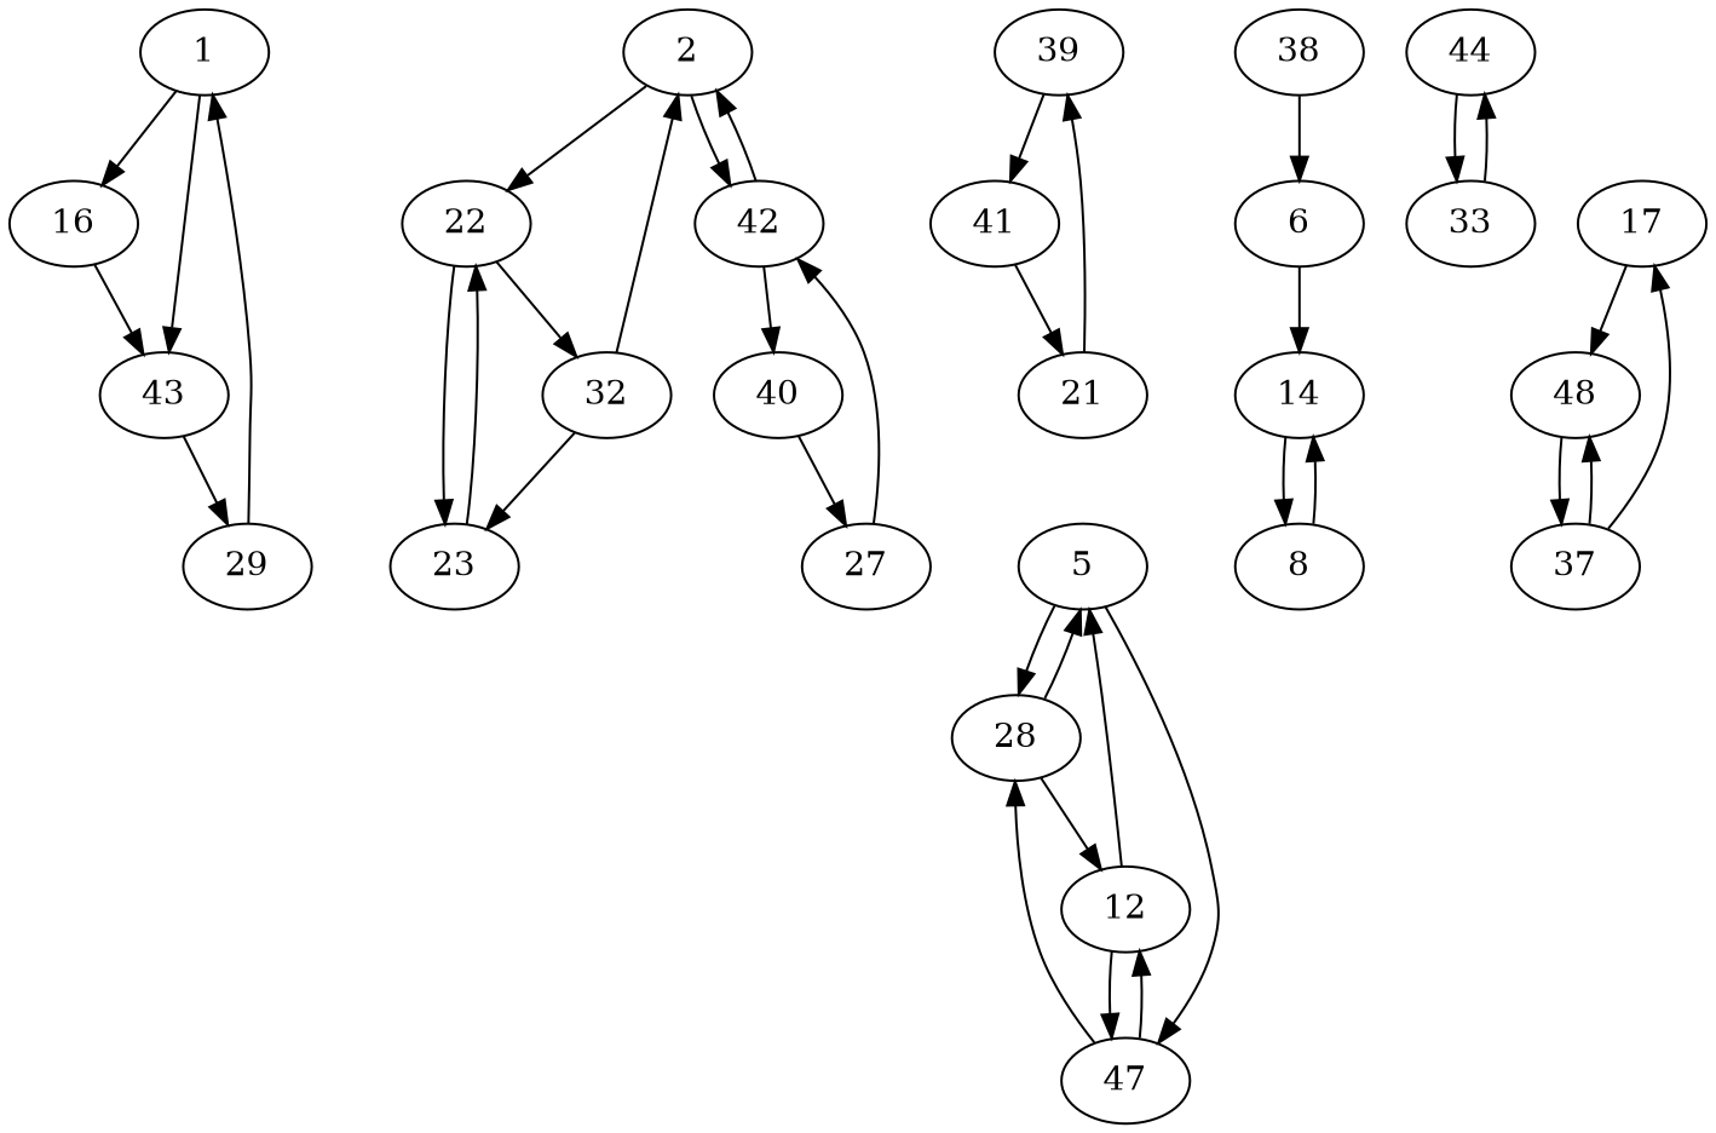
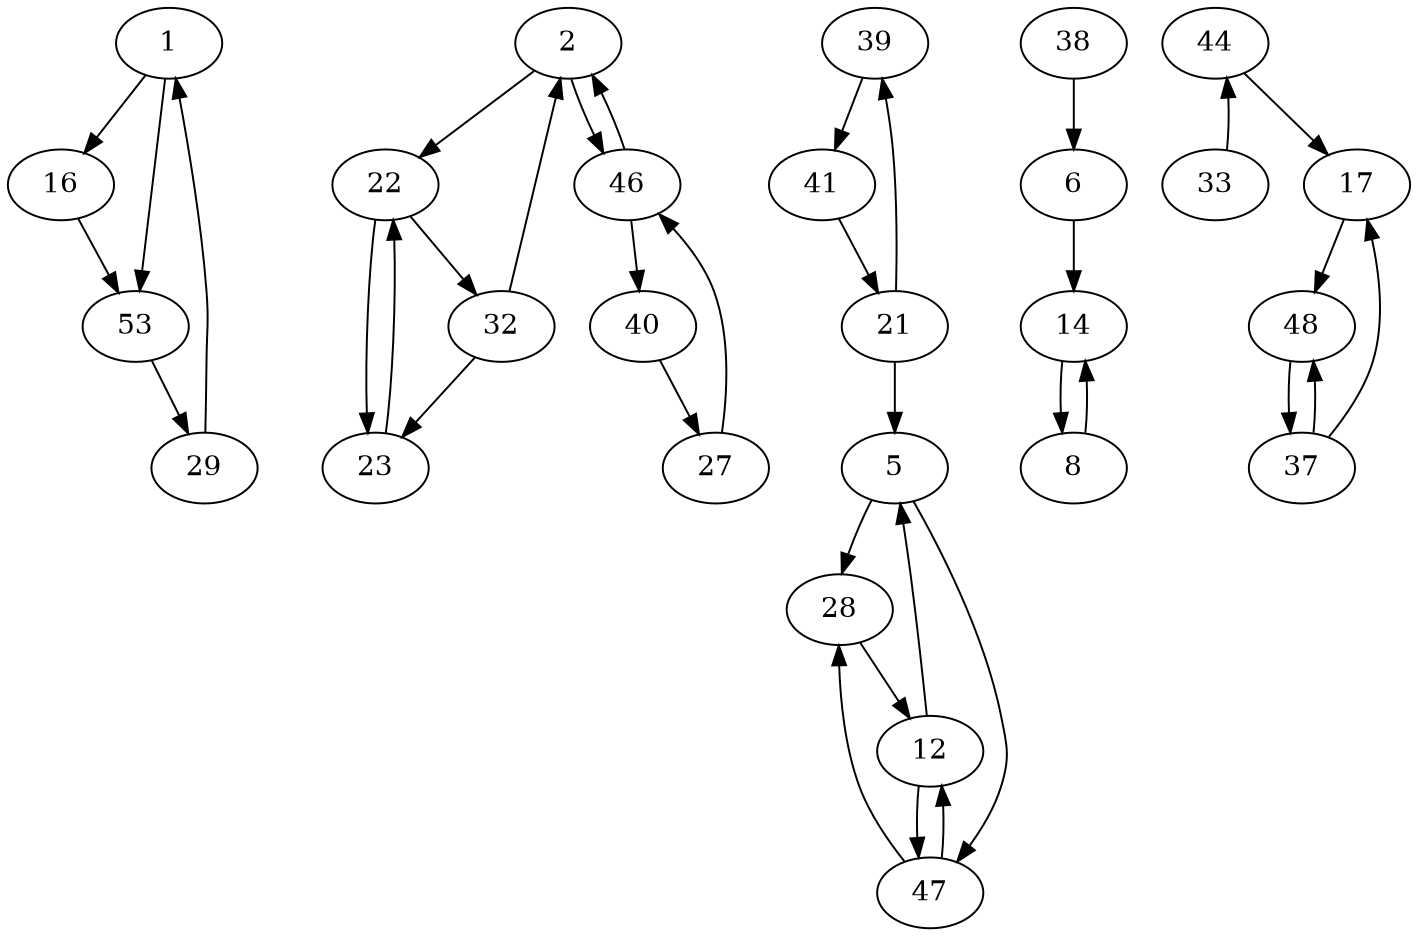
  digraph {
    1
    16
-   43
+   43 [label=53]
    29
    2
    22
-   42
+   42 [label=46]
    23
    32
    40
    27
    39
    41
    21
    5
    28
    47
    12
    6
    14
    38
    8
    17
    48
    37
    33
    44
    1 -> 16
    1 -> 43
    16 -> 43
    43 -> 29
    29 -> 1
    2 -> 22
    2 -> 42
    22 -> 23
    22 -> 32
    42 -> 2
    42 -> 40
    23 -> 22
    32 -> 2
    32 -> 23
    40 -> 27
    27 -> 42
    39 -> 41
    41 -> 21
    21 -> 39
    5 -> 28
    5 -> 47
-   28 -> 5
+   21 -> 5
    28 -> 12
    47 -> 28
    47 -> 12
    12 -> 5
    12 -> 47
    6 -> 14
    14 -> 8
    38 -> 6
    8 -> 14
    17 -> 48
    48 -> 37
    37 -> 17
    37 -> 48
    33 -> 44
-   44 -> 33
+   44 -> 17
  }
